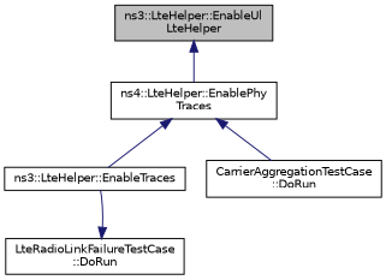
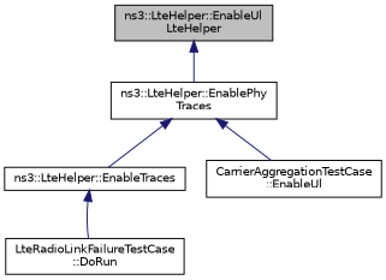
  digraph {
    rankdir=TB
    node [color=black fillcolor=white fontname=Helvetica fontsize=10 shape=record style=filled]
    edge [color=midnightblue dir=back fontname=Helvetica fontsize=10 labelfontname=Helvetica labelfontsize=10 style=solid]
    n1 [fillcolor=grey75 fontcolor=black height=0.2 label="ns3::LteHelper::EnableUl\lLteHelper" width=0.4]
-   n2 [height=0.2 label="ns4::LteHelper::EnablePhy\lTraces" width=0.4]
+   n2 [height=0.2 label="ns3::LteHelper::EnablePhy\lTraces" width=0.4]
    n3 [height=0.2 label="ns3::LteHelper::EnableTraces" width=0.4]
-   n4 [height=0.2 label="CarrierAggregationTestCase\l::DoRun" width=0.4]
+   n4 [height=0.2 label="CarrierAggregationTestCase\l::EnableUl" width=0.4]
    n5 [height=0.2 label="LteRadioLinkFailureTestCase\l::DoRun" width=0.4]
    n1 -> n2
    n2 -> n3
    n2 -> n4
-   n5 -> n3
+   n3 -> n5
  }
